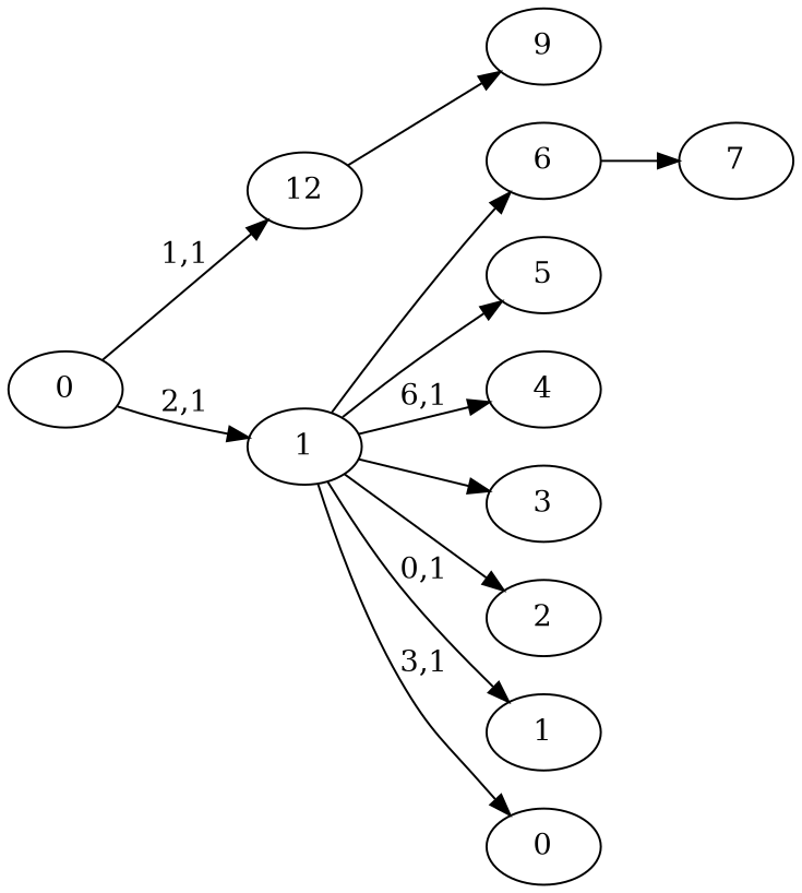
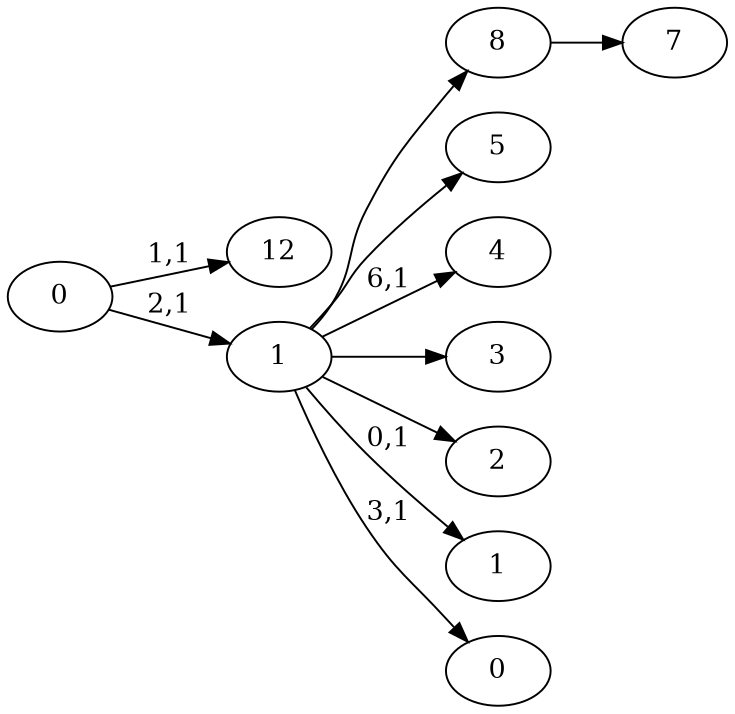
  digraph {
    rankdir=LR
-   n1 [label=9]
    n2 [label=7]
    12
-   n4 [label=6]
+   n4 [label=8]
    n5 [label=5]
    n6 [label=4]
    n7 [label=3]
    n8 [label=2]
    n9 [label=1]
    n10 [label=0]
    1
    0
-   12 -> n1
    n4 -> n2
    1 -> n4
    1 -> n5
    1 -> n6 [label="6,1"]
    1 -> n7
    1 -> n8
    1 -> n9 [label="0,1"]
    1 -> n10 [label="3,1"]
    0 -> 12 [label="1,1"]
    0 -> 1 [label="2,1"]
  }
